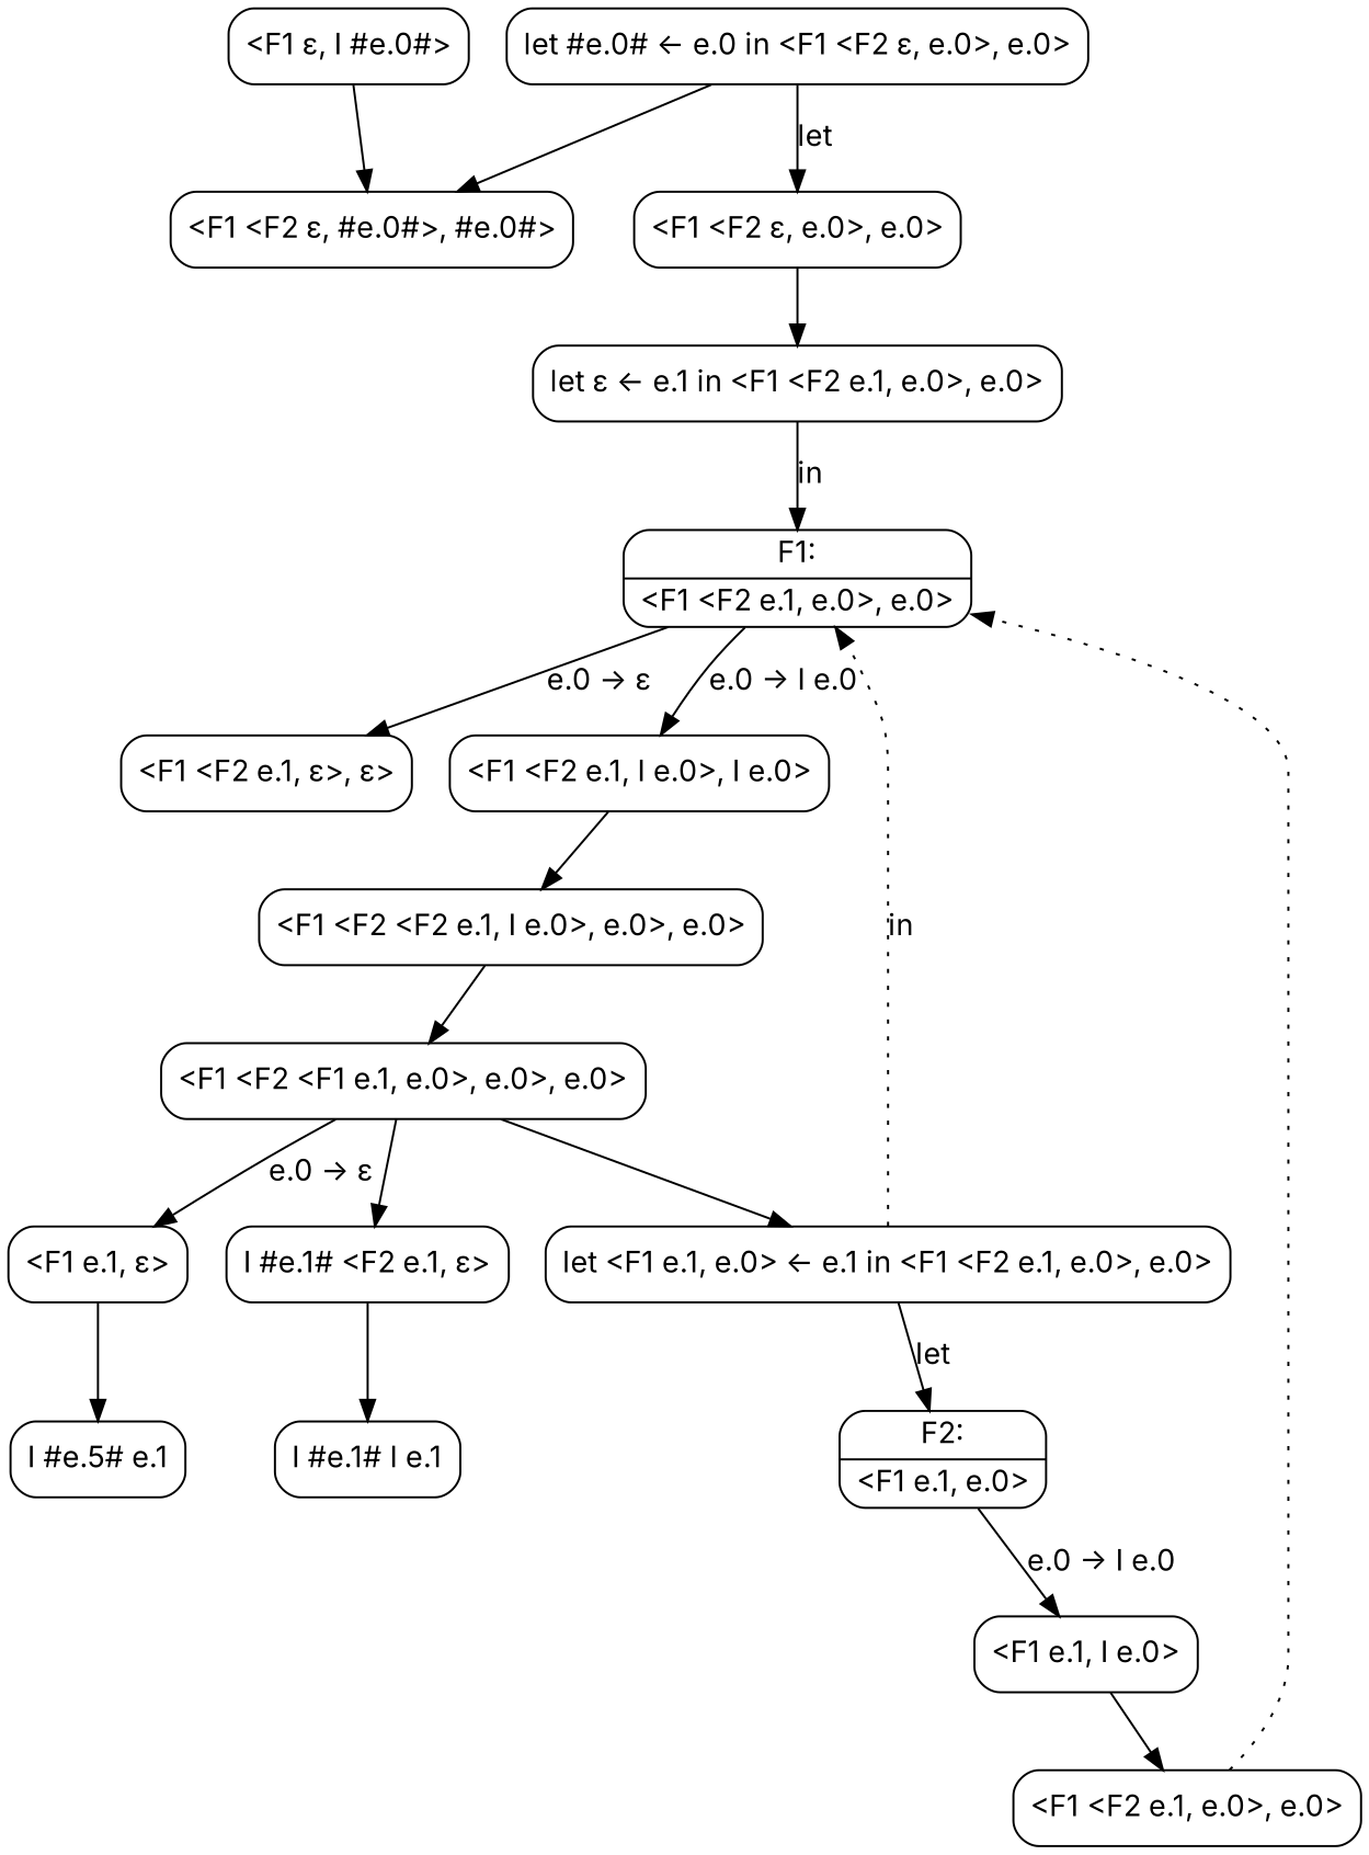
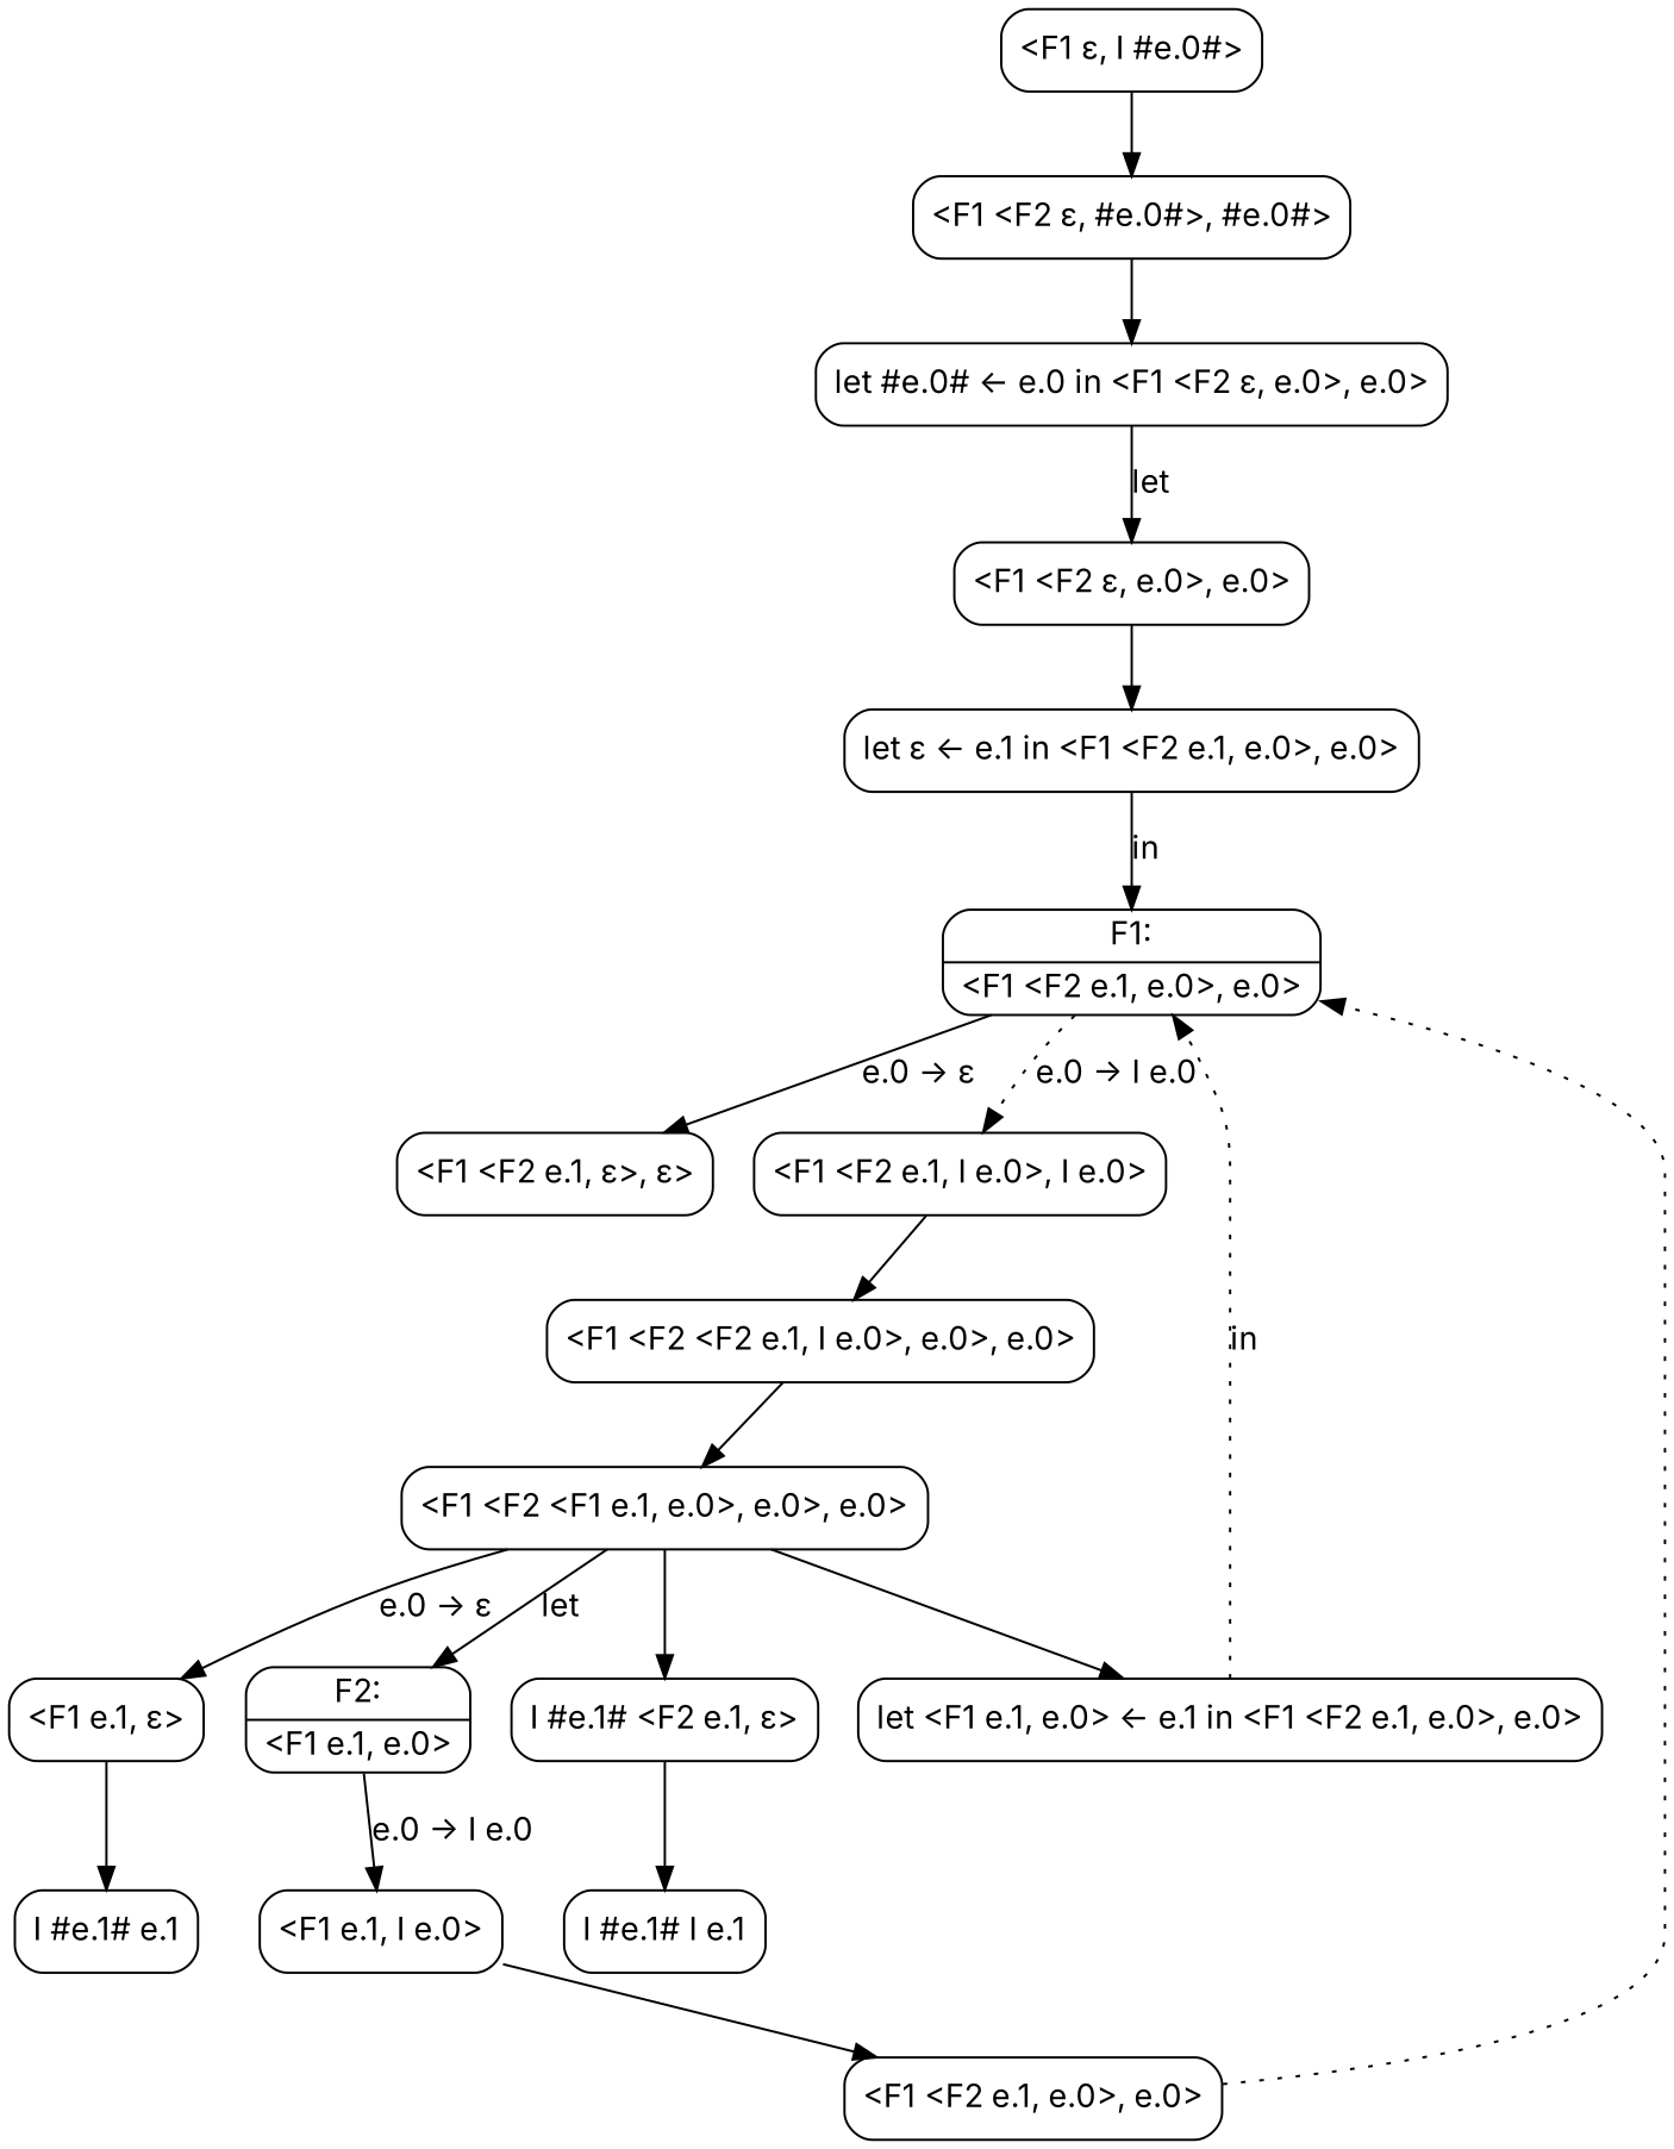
  digraph {
    fontname=Inter
    node [fontname=Inter shape=box style=rounded]
    edge [fontname=Inter]
    n1 [label="<F1 ε, I #e.0#>"]
    n2 [label="<F1 <F2 ε, #e.0#>, #e.0#>"]
    n3 [label="let #e.0# ← e.0 in <F1 <F2 ε, e.0>, e.0>"]
    n4 [label="<F1 <F2 ε, e.0>, e.0>"]
    n5 [label="let ε ← e.1 in <F1 <F2 e.1, e.0>, e.0>"]
    n6 [label="{F1:|\<F1 \<F2 e.1, e.0\>, e.0\>}" shape=record]
    n7 [label="<F1 <F2 e.1, ε>, ε>"]
    n8 [label="<F1 <F2 e.1, I e.0>, I e.0>"]
    n9 [label="<F1 <F2 <F2 e.1, I e.0>, e.0>, e.0>"]
    n10 [label="I #e.1# <F2 e.1, ε>"]
    n11 [label="I #e.1# I e.1"]
    n12 [label="<F1 <F2 <F1 e.1, e.0>, e.0>, e.0>"]
    n13 [label="let <F1 e.1, e.0> ← e.1 in <F1 <F2 e.1, e.0>, e.0>"]
    n14 [label="<F1 e.1, ε>"]
    n15 [label="{F2:|\<F1 e.1, e.0\>}" shape=record]
    n16 [label="<F1 e.1, I e.0>"]
-   n17 [label="I #e.5# e.1"]
+   n17 [label="I #e.1# e.1"]
    n18 [label="<F1 <F2 e.1, e.0>, e.0>"]
    n1 -> n2
-   n3 -> n2
+   n2 -> n3
    n3 -> n4 [label=let]
    n4 -> n5
    n5 -> n6 [label=in]
    n6 -> n7 [label="e.0 → ε"]
-   n6 -> n8 [label="e.0 → I e.0"]
+   n6 -> n8 [label="e.0 → I e.0" style=dotted]
    n8 -> n9
    n9 -> n12
    n10 -> n11
    n12 -> n10
    n12 -> n13
    n12 -> n14 [label="e.0 → ε"]
    n13 -> n6 [label=in style=dotted]
-   n13 -> n15 [label=let]
+   n12 -> n15 [label=let]
    n14 -> n17
    n15 -> n16 [label="e.0 → I e.0"]
    n16 -> n18
    n18 -> n6 [style=dotted]
  }
